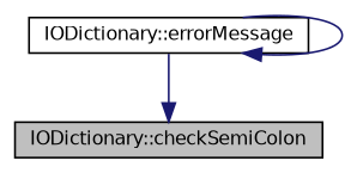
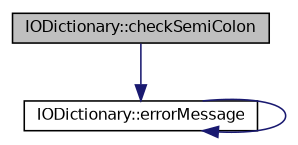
  digraph {
    rankdir=TB
    node [color=black fontname=Helvetica fontsize=10 shape=record]
    edge [color=midnightblue fontname=Helvetica fontsize=10 labelfontname=Helvetica labelfontsize=10 style=solid]
    n1 [fillcolor=grey75 fontcolor=black height=0.2 label="IODictionary::checkSemiColon" style=filled width=0.4]
    n2 [height=0.2 label="IODictionary::errorMessage" width=0.4]
-   n2 -> n1
+   n1 -> n2
    n2 -> n2
  }
